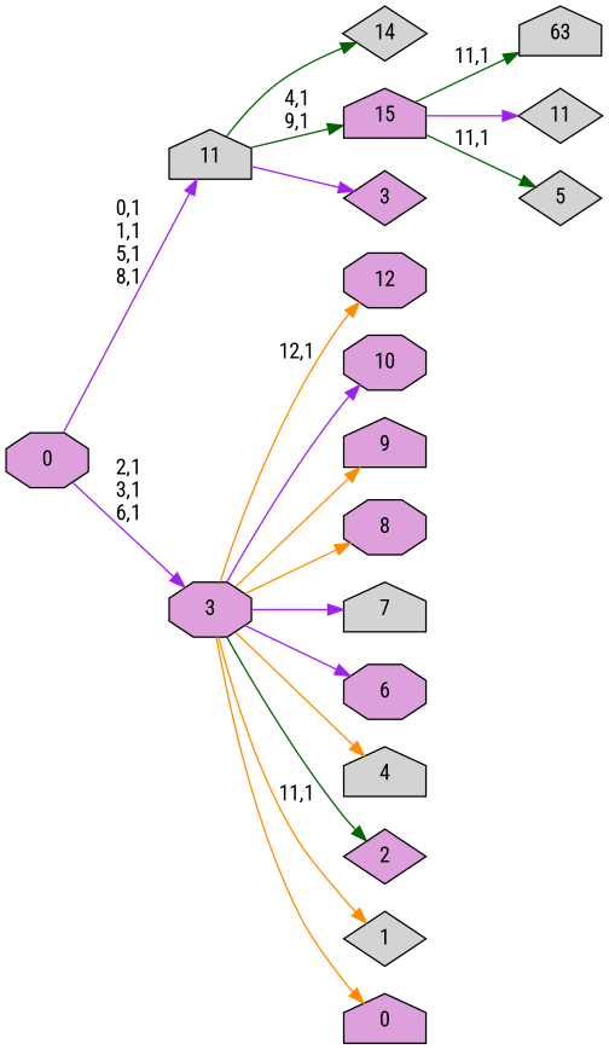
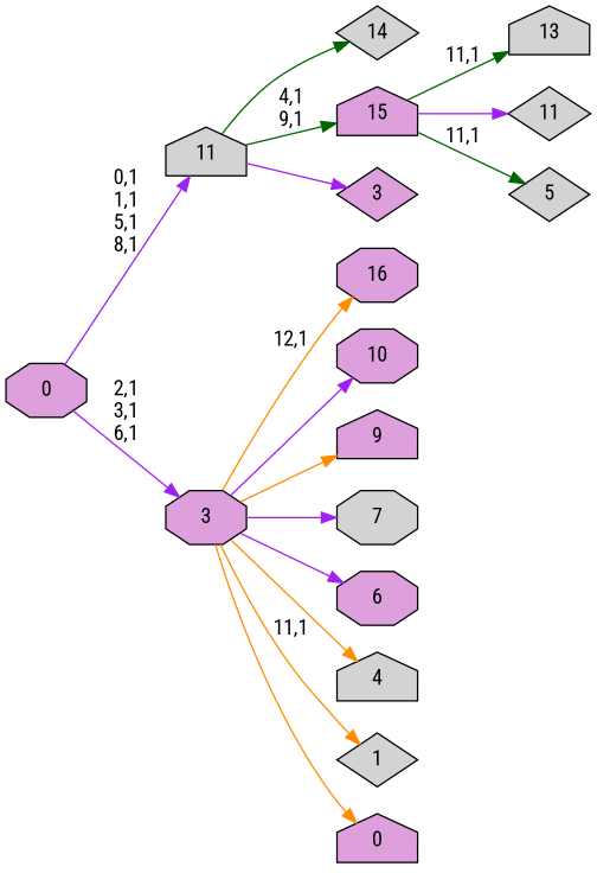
  digraph {
    fontname="Roboto Condensed"
    rankdir=LR
    node [fillcolor=plum fontname="Roboto Condensed" shape=house style=filled]
    edge [color=purple fontname="Roboto Condensed"]
    n1 [fillcolor=lightgrey label=14 shape=diamond]
-   n2 [fillcolor=lightgrey label=63]
-   n3 [label=12 shape=octagon]
+   n2 [fillcolor=lightgrey label=13]
+   n3 [label=16 shape=octagon]
    n4 [fillcolor=lightgrey label=11 shape=diamond]
    n5 [label=10 shape=octagon]
    n6 [label=9]
-   n7 [label=8 shape=octagon]
-   n8 [fillcolor=lightgrey label=7]
+   n8 [fillcolor=lightgrey label=7 shape=octagon]
    n9 [label=6 shape=octagon]
    n10 [fillcolor=lightgrey label=5 shape=diamond]
    15
    n12 [fillcolor=lightgrey label=4]
    n13 [label=3 shape=diamond]
    11 [fillcolor=lightgrey]
-   n15 [label=2 shape=diamond]
    n16 [fillcolor=lightgrey label=1 shape=diamond]
    n17 [label=0]
    3 [shape=octagon]
    0 [shape=octagon]
    15 -> n2 [color=darkgreen label="11,1"]
    15 -> n4
    15 -> n10 [color=darkgreen label="11,1"]
    11 -> n1 [color=darkgreen]
    11 -> 15 [color=darkgreen label="4,1\n9,1"]
    11 -> n13
    3 -> n3 [color=darkorange label="12,1"]
    3 -> n5
    3 -> n6 [color=darkorange]
-   3 -> n7 [color=darkorange]
    3 -> n8
    3 -> n9
    3 -> n12 [color=darkorange]
-   3 -> n15 [color=darkgreen]
    3 -> n16 [color=darkorange label="11,1"]
    3 -> n17 [color=darkorange]
    0 -> 11 [label="0,1\n1,1\n5,1\n8,1"]
    0 -> 3 [label="2,1\n3,1\n6,1"]
  }
